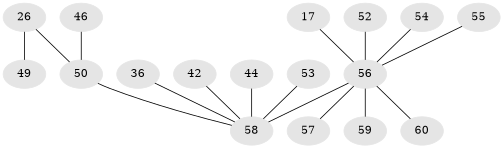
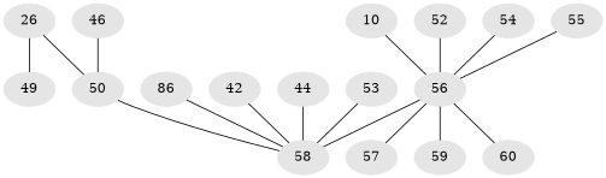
  graph {
    node [color=gray90 style=filled]
-   17 [super="+15"]
+   17 [super="+15" label=10]
    56 [super="+11+32+6+14+22+13+7+12+30+31+35+38+43+45+47+48"]
    58 [super="+23+28+40+51+18"]
    57
    59
    60
    49 [super="+8+39+2+4"]
    26
    50 [super="+37"]
-   36 [super="+20"]
+   36 [super="+20" label=86]
    42 [super="+41"]
    44
    46 [super="+27"]
    52
    53
    54
    55
    17 -- 56 [weight=2]
    56 -- 58 [weight=4]
    56 -- 57
    56 -- 59
    56 -- 60
    26 -- 49
    26 -- 50
    50 -- 58 [weight=2]
    36 -- 58
    42 -- 58 [weight=2]
    44 -- 58
    46 -- 50
    52 -- 56
    53 -- 58
    54 -- 56
    55 -- 56
  }
